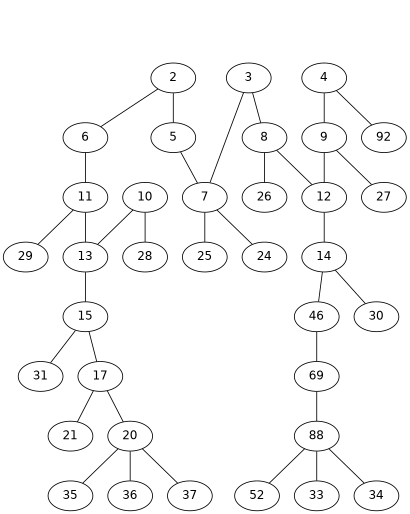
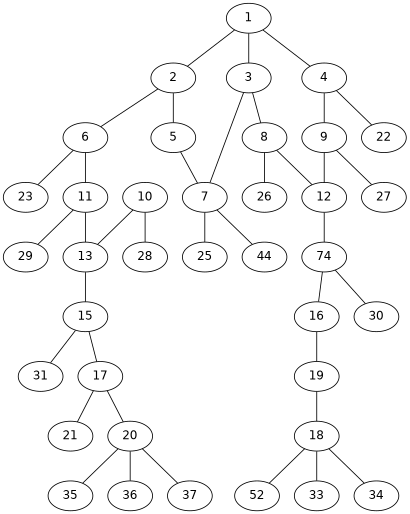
  graph {
    fontname="DejaVu Sans"
    node [chem=C fontname="DejaVu Sans"]
    edge [fontname="DejaVu Sans" valence=1]
+   1
    2
    3
    4
    5
    6
    7
    8
    9
-   22 [chem=H label=92]
+   22 [chem=H]
    11
-   24 [chem=H]
+   23 [chem=H]
+   24 [chem=H label=44]
    25 [chem=H]
    12
    26 [chem=H]
    27 [chem=H]
    10
    13
    28 [chem=H]
    29 [chem=H]
-   14 [chem=N]
+   14 [chem=N label=74]
    15 [chem=N]
-   16 [label=46]
+   16
    30 [chem=H]
    17
    31 [chem=H]
-   19 [chem=O label=69]
+   19 [chem=O]
    20
    21 [chem=O]
    n31 [chem=H label=52]
-   18 [label=88]
+   18
    33 [chem=H]
    34 [chem=H]
    35 [chem=H]
    36 [chem=H]
    37 [chem=H]
+   1 -- 2
+   1 -- 3 [valence=2]
+   1 -- 4
    2 -- 5 [valence=2]
    2 -- 6
    3 -- 7
    3 -- 8
    4 -- 9 [valence=2]
    4 -- 22
    5 -- 7
    6 -- 11 [valence=2]
+   6 -- 23
    7 -- 24
    7 -- 25
    8 -- 12 [valence=2]
    8 -- 26
    9 -- 12
    9 -- 27
    11 -- 13
    11 -- 29
    12 -- 14
    10 -- 13 [valence=2]
    10 -- 28
    13 -- 15
    14 -- 16
    14 -- 30
    15 -- 17
    15 -- 31
    16 -- 19 [valence=2]
    17 -- 20
    17 -- 21 [valence=2]
    19 -- 18
    20 -- 35
    20 -- 36
    20 -- 37
    18 -- n31
    18 -- 33
    18 -- 34
  }
